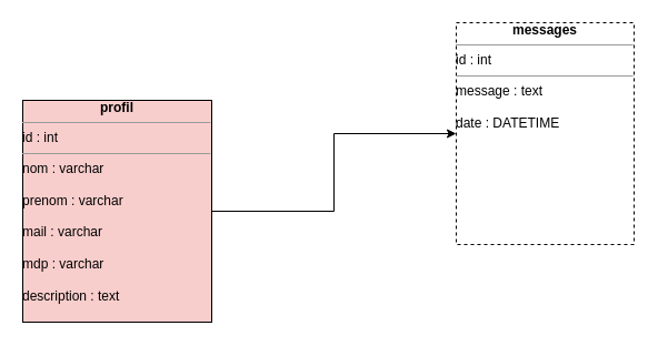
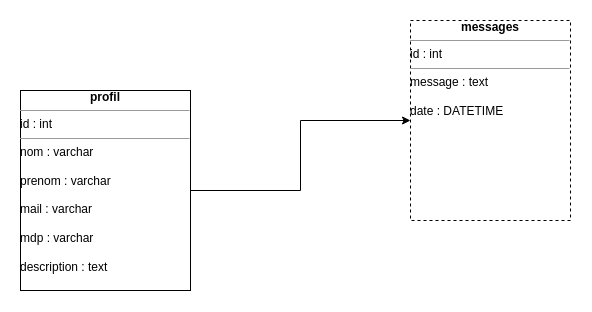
  <mxCell id="0" />
  <mxCell id="1" parent="0" />
  <mxCell id="2" value="" style="edgeStyle=orthogonalEdgeStyle;rounded=0;orthogonalLoop=1;jettySize=auto;html=1;" edge="1" parent="1" source="3" target="4"><mxGeometry relative="1" as="geometry" /></mxCell>
- <mxCell id="3" value="&lt;div align=&quot;center&quot;&gt;&lt;b&gt;profil&lt;/b&gt;&lt;/div&gt;&lt;hr size=&quot;1&quot;&gt;id : int&lt;br&gt;&lt;hr size=&quot;1&quot;&gt;&lt;div&gt;nom : varchar&lt;/div&gt;&lt;div&gt;&lt;br&gt;&lt;/div&gt;&lt;div&gt;prenom : varchar&lt;/div&gt;&lt;div&gt;&lt;br&gt;&lt;/div&gt;&lt;div&gt;mail : varchar&lt;/div&gt;&lt;div&gt;&lt;br&gt;&lt;/div&gt;&lt;div&gt;mdp : varchar&lt;/div&gt;&lt;div&gt;&lt;br&gt;&lt;/div&gt;&lt;div&gt;description : text&lt;br&gt;&lt;/div&gt;" style="verticalAlign=top;align=left;overflow=fill;fontSize=12;fontFamily=Helvetica;html=1;fillColor=#f8cecc;" vertex="1" parent="1"><mxGeometry x="20" y="90" width="170" height="200" as="geometry" /></mxCell>
+ <mxCell id="3" value="&lt;div align=&quot;center&quot;&gt;&lt;b&gt;profil&lt;/b&gt;&lt;/div&gt;&lt;hr size=&quot;1&quot;&gt;id : int&lt;br&gt;&lt;hr size=&quot;1&quot;&gt;&lt;div&gt;nom : varchar&lt;/div&gt;&lt;div&gt;&lt;br&gt;&lt;/div&gt;&lt;div&gt;prenom : varchar&lt;/div&gt;&lt;div&gt;&lt;br&gt;&lt;/div&gt;&lt;div&gt;mail : varchar&lt;/div&gt;&lt;div&gt;&lt;br&gt;&lt;/div&gt;&lt;div&gt;mdp : varchar&lt;/div&gt;&lt;div&gt;&lt;br&gt;&lt;/div&gt;&lt;div&gt;description : text&lt;br&gt;&lt;/div&gt;" style="verticalAlign=top;align=left;overflow=fill;fontSize=12;fontFamily=Helvetica;html=1;" vertex="1" parent="1"><mxGeometry x="20" y="90" width="170" height="200" as="geometry" /></mxCell>
  <mxCell id="4" value="&lt;div align=&quot;center&quot;&gt;&lt;b&gt;messages&lt;/b&gt;&lt;/div&gt;&lt;hr size=&quot;1&quot;&gt;id : int&lt;br&gt;&lt;hr size=&quot;1&quot;&gt;&lt;div&gt;message : text&lt;/div&gt;&lt;div&gt;&lt;br&gt;&lt;/div&gt;&lt;div&gt;date : DATETIME&lt;/div&gt;&lt;div&gt;&lt;br&gt;&lt;/div&gt;&lt;div&gt;&lt;br&gt;&lt;/div&gt;&amp;nbsp;" style="verticalAlign=top;align=left;overflow=fill;fontSize=12;fontFamily=Helvetica;html=1;dashed=1;" vertex="1" parent="1"><mxGeometry x="410" y="20" width="160" height="200" as="geometry" /></mxCell>
